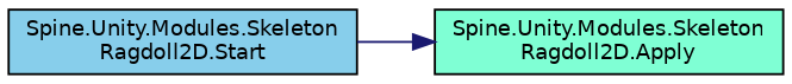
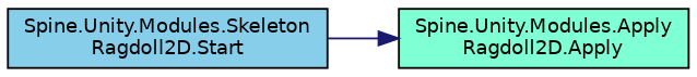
  digraph {
    rankdir=RL
    node [color=black fontname=Helvetica fontsize=10 shape=record style=filled]
-   n1 [fillcolor=aquamarine fontcolor=black height=0.2 label="Spine.Unity.Modules.Skeleton\lRagdoll2D.Apply" width=0.4]
+   n1 [fillcolor=aquamarine fontcolor=black height=0.2 label="Spine.Unity.Modules.Apply\lRagdoll2D.Apply" width=0.4]
    n2 [fillcolor=skyblue height=0.2 label="Spine.Unity.Modules.Skeleton\lRagdoll2D.Start" width=0.4]
    n1 -> n2 [color=midnightblue dir=back fontname=Helvetica fontsize=10 labelfontname=Helvetica labelfontsize=10 style=solid]
  }
